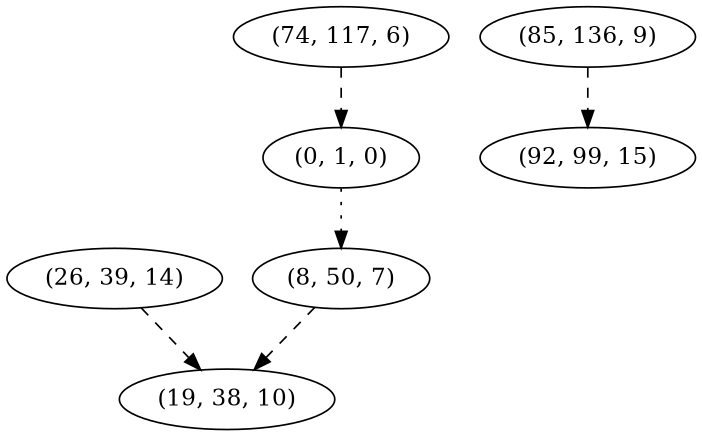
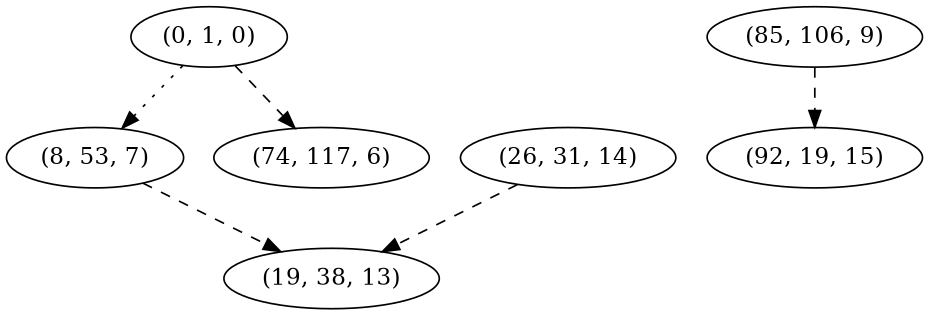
  digraph {
    edge [style=dashed]
    n1 [label="(0, 1, 0)"]
-   "(8, 50, 7)"
+   "(8, 50, 7)" [label="(8, 53, 7)"]
    "(74, 117, 6)"
-   "(19, 38, 10)"
-   "(26, 31, 14)" [label="(26, 39, 14)"]
-   "(85, 106, 9)" [label="(85, 136, 9)"]
-   "(92, 99, 15)"
+   "(19, 38, 10)" [label="(19, 38, 13)"]
+   "(26, 31, 14)"
+   "(85, 106, 9)"
+   "(92, 99, 15)" [label="(92, 19, 15)"]
    n1 -> "(8, 50, 7)" [style=dotted]
-   "(74, 117, 6)" -> n1
+   n1 -> "(74, 117, 6)"
    "(8, 50, 7)" -> "(19, 38, 10)"
    "(26, 31, 14)" -> "(19, 38, 10)"
    "(85, 106, 9)" -> "(92, 99, 15)"
  }
